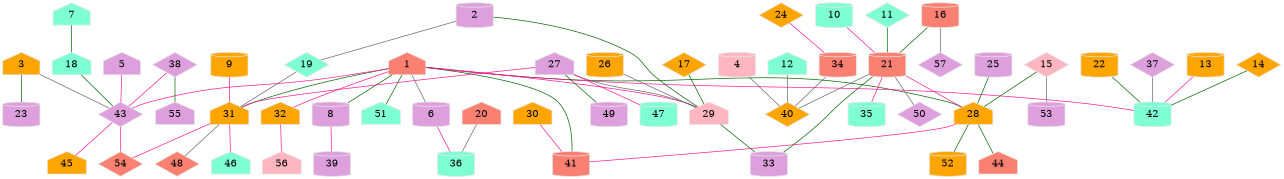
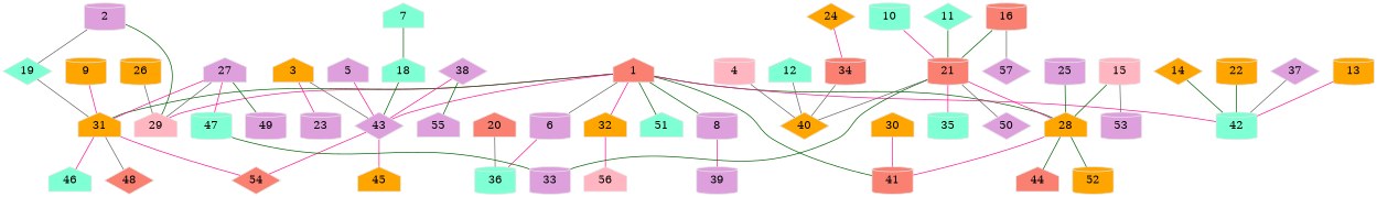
  graph {
    node [color=gray90 fillcolor=plum shape=cylinder style=filled]
    edge [color=deeppink weight=1.0]
    1 [fillcolor=salmon shape=house]
    6
    8
    28 [fillcolor=orange shape=house]
    29 [fillcolor=lightpink shape=house]
    31 [fillcolor=orange shape=house]
    32 [fillcolor=orange shape=house]
    41 [fillcolor=salmon]
    42 [fillcolor=aquamarine]
    43 [shape=diamond]
    51 [fillcolor=aquamarine shape=house]
    36 [fillcolor=aquamarine]
    39
    44 [fillcolor=salmon shape=house]
    52 [fillcolor=orange]
    33
    46 [fillcolor=aquamarine shape=house]
    48 [fillcolor=salmon shape=diamond]
    54 [fillcolor=salmon shape=diamond]
    56 [fillcolor=lightpink shape=house]
    45 [fillcolor=orange shape=house]
    2
    19 [fillcolor=aquamarine shape=diamond]
    3 [fillcolor=orange shape=house]
    23
    4 [fillcolor=lightpink]
    40 [fillcolor=orange shape=diamond]
    5 [shape=house]
    7 [fillcolor=aquamarine shape=house]
    18 [fillcolor=aquamarine shape=house]
    9 [fillcolor=orange]
    10 [fillcolor=aquamarine]
    21 [fillcolor=salmon]
    35 [fillcolor=aquamarine]
    50 [shape=diamond]
    11 [fillcolor=aquamarine shape=diamond]
    12 [fillcolor=aquamarine shape=house]
    13 [fillcolor=orange]
    14 [fillcolor=orange shape=diamond]
-   15 [fillcolor=lightpink shape=diamond]
+   15 [fillcolor=lightpink]
    53
    16 [fillcolor=salmon]
    57 [shape=diamond]
-   17 [fillcolor=orange shape=diamond]
    20 [fillcolor=salmon shape=house]
    22 [fillcolor=orange]
    24 [fillcolor=orange shape=diamond]
    34 [fillcolor=salmon]
    25
    26 [fillcolor=orange]
    27 [shape=house]
    47 [fillcolor=aquamarine]
    49
    30 [fillcolor=orange shape=house]
    37 [shape=diamond]
    38 [shape=diamond]
    55 [shape=house]
    1 -- 6 [color=gray40]
    1 -- 8 [color=darkgreen]
    1 -- 28 [color=darkgreen]
    1 -- 29
    1 -- 31 [color=darkgreen]
    1 -- 32
    1 -- 41 [color=darkgreen]
    1 -- 42
    1 -- 43
    1 -- 51 [color=darkgreen]
    6 -- 36
    8 -- 39
    28 -- 41
    28 -- 44 [color=darkgreen]
    28 -- 52 [color=darkgreen]
-   29 -- 33 [color=darkgreen]
+   47 -- 33 [color=darkgreen]
    31 -- 46
    31 -- 48 [color=gray40]
    31 -- 54
    32 -- 56
    43 -- 54
    43 -- 45
    2 -- 29 [color=darkgreen]
    2 -- 19 [color=gray40]
    19 -- 31 [color=gray40]
    3 -- 43 [color=gray40]
-   3 -- 23 [color=darkgreen]
+   3 -- 23
    4 -- 40 [color=gray40]
    5 -- 43
    7 -- 18 [color=darkgreen]
    18 -- 43 [color=darkgreen]
    9 -- 31
    10 -- 21
    21 -- 28
    21 -- 33 [color=darkgreen]
    21 -- 40 [color=gray40]
    21 -- 35
    21 -- 50 [color=gray40]
    11 -- 21 [color=darkgreen]
    12 -- 40 [color=gray40]
    13 -- 42
    14 -- 42 [color=darkgreen]
    15 -- 28 [color=darkgreen]
    15 -- 53 [color=gray40]
    16 -- 21 [color=darkgreen]
    16 -- 57 [color=gray40]
-   17 -- 29 [color=darkgreen]
    20 -- 36 [color=gray40]
    22 -- 42 [color=darkgreen]
    24 -- 34
    34 -- 40 [color=gray40]
    25 -- 28 [color=darkgreen]
    26 -- 29 [color=gray40]
    27 -- 29 [color=gray40]
    27 -- 31
    27 -- 47
    27 -- 49 [color=darkgreen]
    30 -- 41
    37 -- 42 [color=gray40]
    38 -- 43
    38 -- 55 [color=darkgreen]
  }
